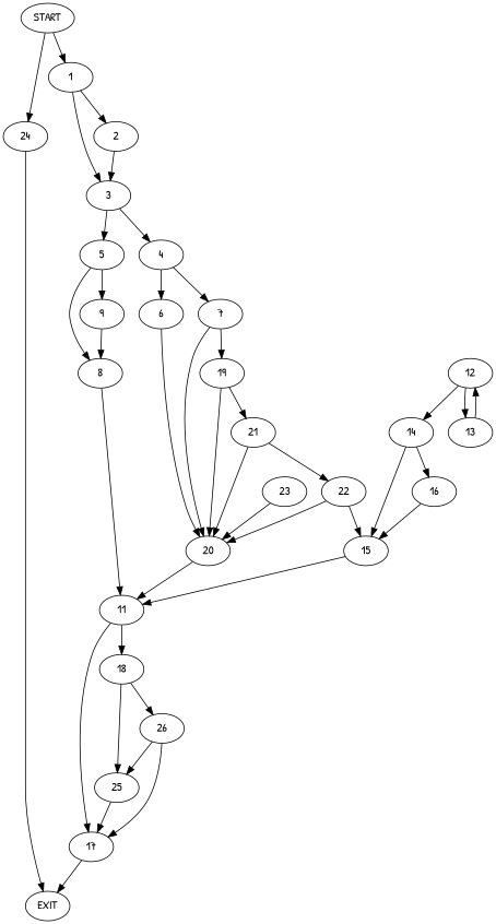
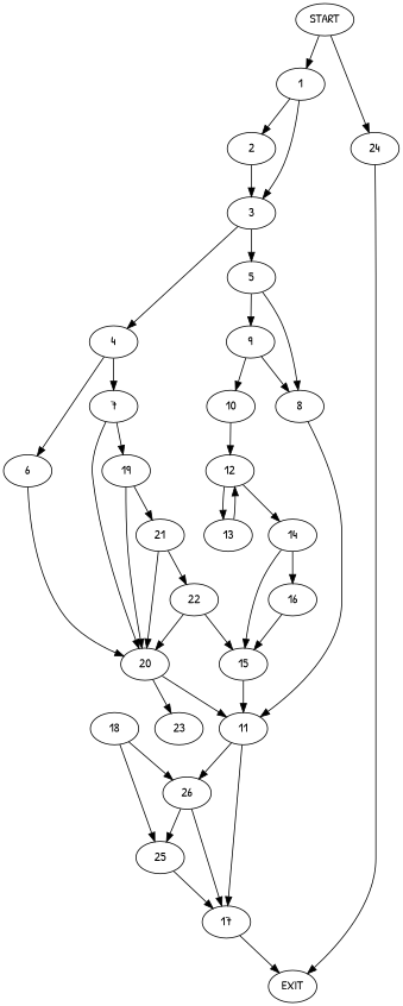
  digraph {
    fontname="Patrick Hand"
    node [fontname="Patrick Hand"]
    edge [fontname="Patrick Hand"]
    n1 [label=START]
    1
    24
    2
    3
    n6 [label=EXIT]
    4
    5
    6
    7
    8
    9
    20
    19
    11
+   10
    21
    17
    18
    12
    13
    14
    25
    26
    15
    16
    22
    23
    n1 -> 1
    n1 -> 24
    1 -> 2
    1 -> 3
    24 -> n6
    2 -> 3
    3 -> 4
    3 -> 5
    4 -> 6
    4 -> 7
    5 -> 8
    5 -> 9
    6 -> 20
    7 -> 20
    7 -> 19
    8 -> 11
    9 -> 8
+   9 -> 10
    20 -> 11
    19 -> 20
    19 -> 21
    11 -> 17
-   11 -> 18
+   11 -> 26
+   10 -> 12
    21 -> 20
    21 -> 22
    17 -> n6
    18 -> 25
    18 -> 26
    12 -> 13
    12 -> 14
    13 -> 12
    14 -> 15
    14 -> 16
    25 -> 17
    26 -> 17
    26 -> 25
    15 -> 11
    16 -> 15
    22 -> 20
    22 -> 15
-   23 -> 20
+   20 -> 23
  }
